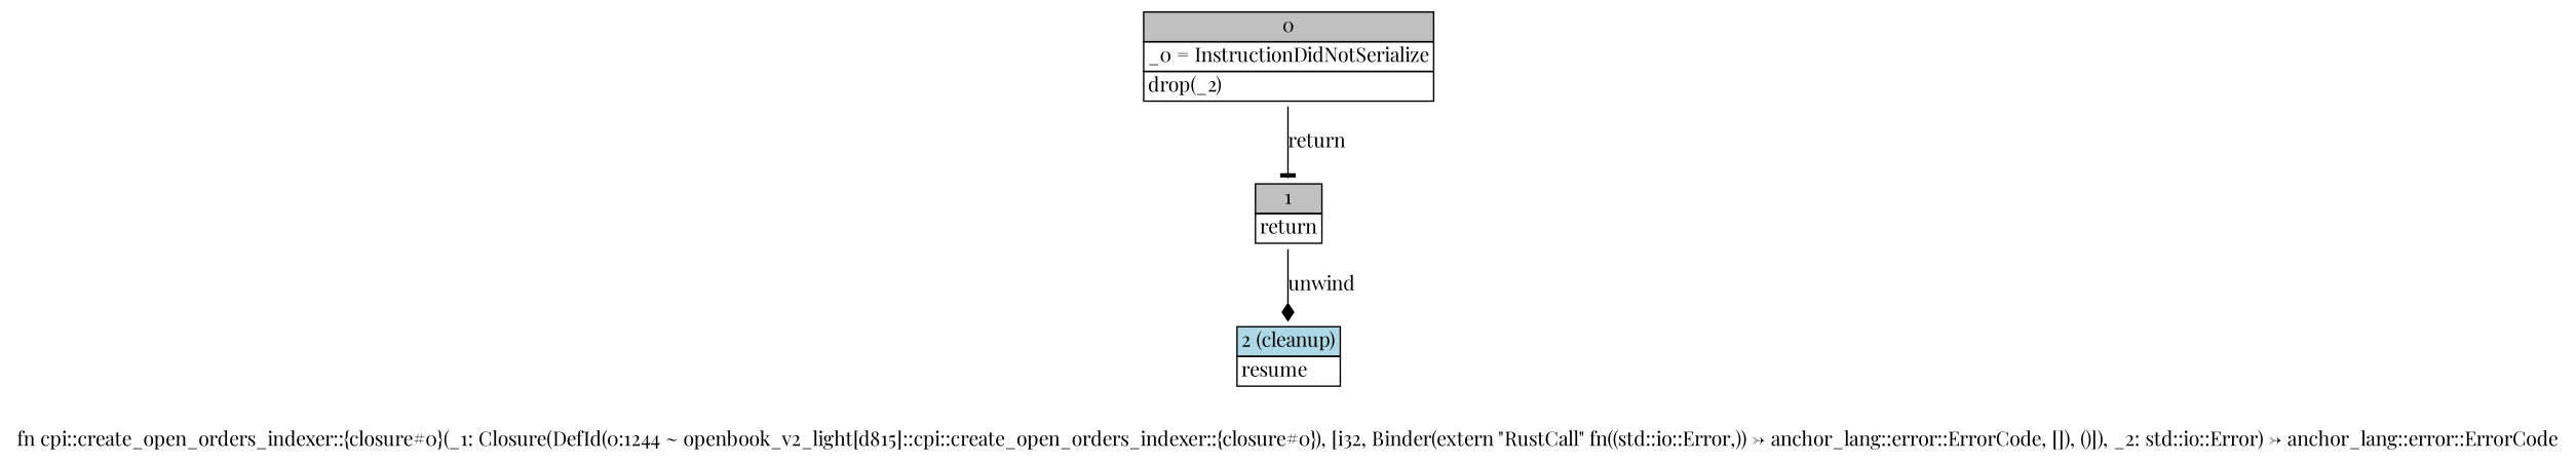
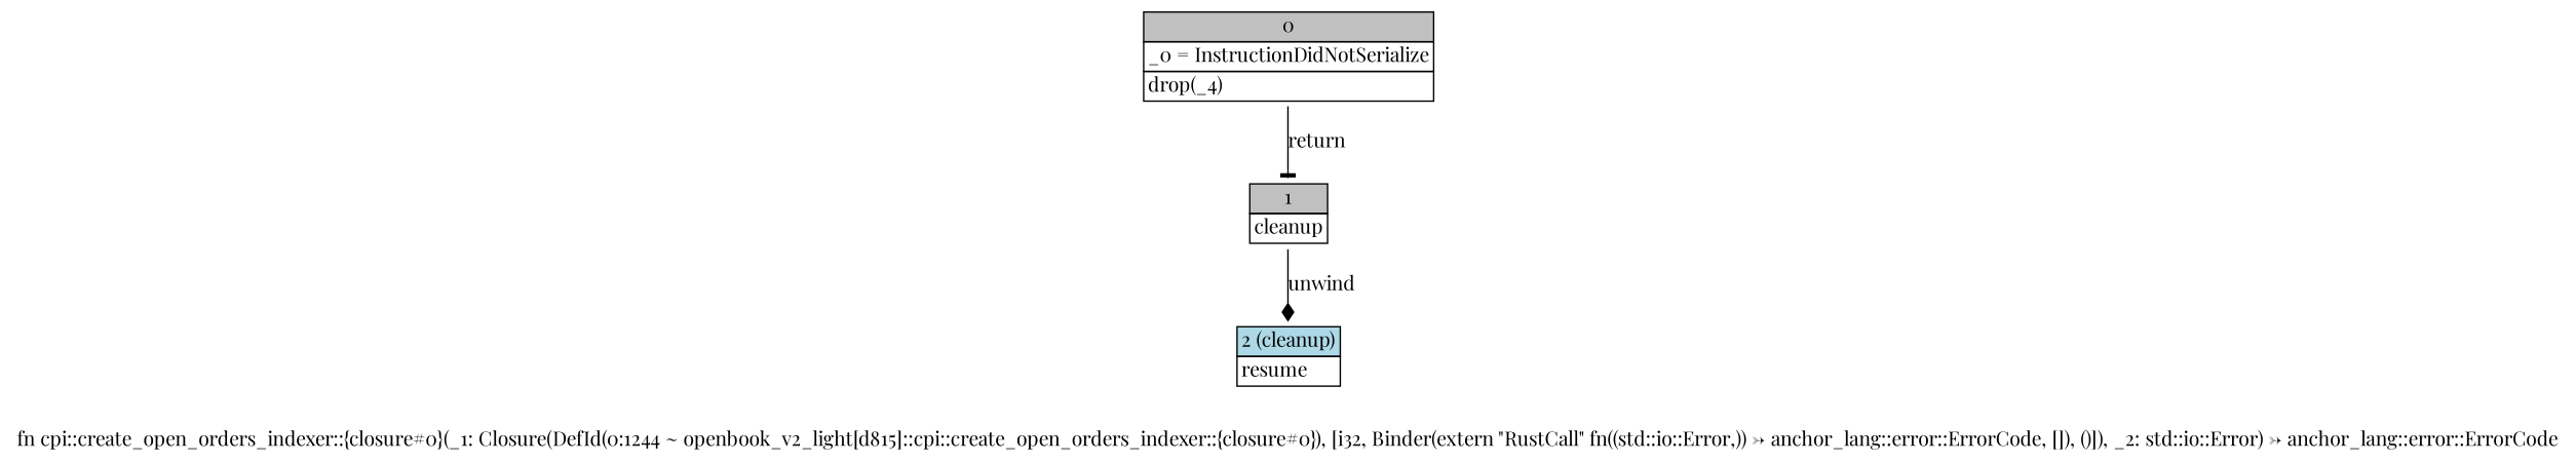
  digraph {
    fontname="Playfair Display"
    label=<fn cpi::create_open_orders_indexer::{closure#0}(_1: Closure(DefId(0:1244 ~ openbook_v2_light[d815]::cpi::create_open_orders_indexer::{closure#0}), [i32, Binder(extern &quot;RustCall&quot; fn((std::io::Error,)) -&gt; anchor_lang::error::ErrorCode, []), ()]), _2: std::io::Error) -&gt; anchor_lang::error::ErrorCode<br align="left"/>>
    node [fontname="Playfair Display" shape=none]
    edge [fontname="Playfair Display"]
-   n1 [label=<<table border="0" cellborder="1" cellspacing="0"><tr><td bgcolor="gray" align="center" colspan="1">0</td></tr><tr><td align="left" balign="left">_0 = InstructionDidNotSerialize<br/></td></tr><tr><td align="left">drop(_2)</td></tr></table>>]
-   n2 [label=<<table border="0" cellborder="1" cellspacing="0"><tr><td bgcolor="gray" align="center" colspan="1">1</td></tr><tr><td align="left">return</td></tr></table>>]
+   n1 [label=<<table border="0" cellborder="1" cellspacing="0"><tr><td bgcolor="gray" align="center" colspan="1">0</td></tr><tr><td align="left" balign="left">_0 = InstructionDidNotSerialize<br/></td></tr><tr><td align="left">drop(_4)</td></tr></table>>]
+   n2 [label=<<table border="0" cellborder="1" cellspacing="0"><tr><td bgcolor="gray" align="center" colspan="1">1</td></tr><tr><td align="left">cleanup</td></tr></table>>]
    n3 [label=<<table border="0" cellborder="1" cellspacing="0"><tr><td bgcolor="lightblue" align="center" colspan="1">2 (cleanup)</td></tr><tr><td align="left">resume</td></tr></table>>]
    n1 -> n2 [arrowhead=tee label=return]
    n2 -> n3 [arrowhead=diamond label=unwind]
  }
